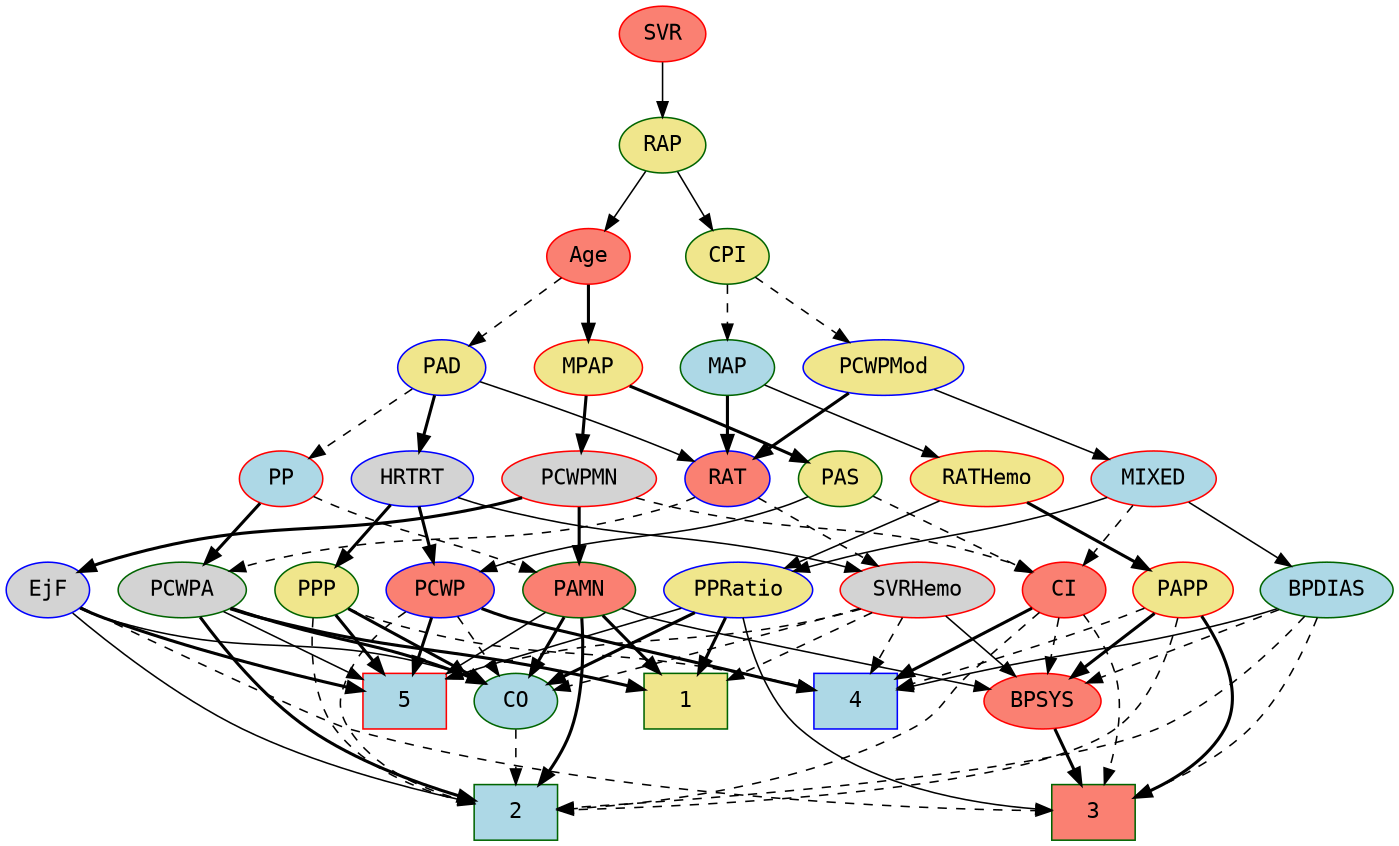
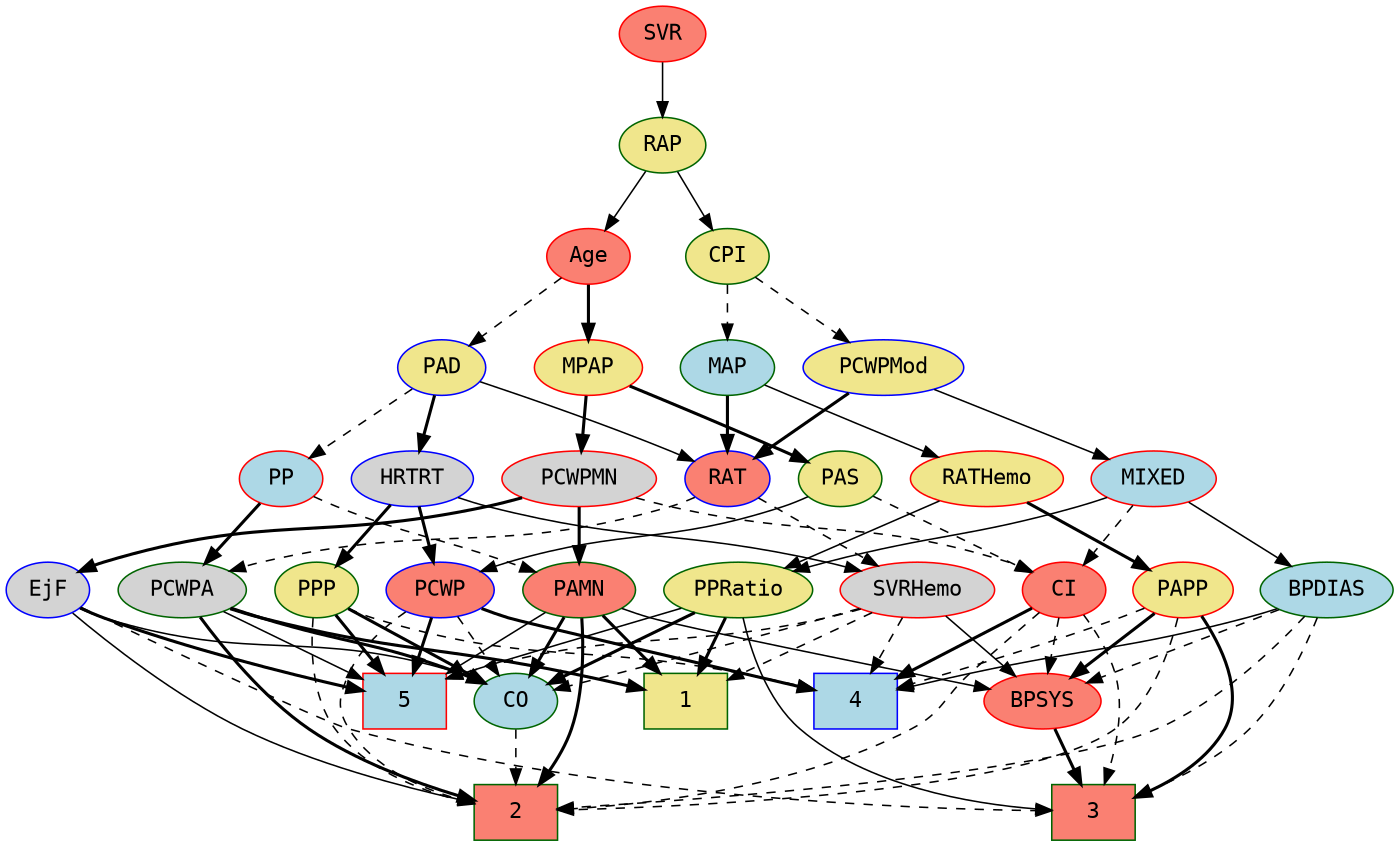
  strict digraph {
    fontname="DejaVu Sans Mono"
    node [color=darkgreen fillcolor=khaki fontname="DejaVu Sans Mono" style=filled]
    edge [fontname="DejaVu Sans Mono" style=bold]
    1 [height=0.5 shape=box width=0.75]
-   2 [fillcolor=lightblue height=0.5 shape=box width=0.75]
+   2 [fillcolor=salmon height=0.5 shape=box width=0.75]
    3 [fillcolor=salmon height=0.5 shape=box width=0.75]
    4 [color=blue fillcolor=lightblue height=0.5 shape=box width=0.75]
    5 [color=red fillcolor=lightblue height=0.5 shape=box width=0.75]
    Age [color=red fillcolor=salmon height=0.5 width=0.75]
    MPAP [color=red height=0.5 width=0.97491]
    PAD [color=blue height=0.5 width=0.79437]
    PAS [height=0.5 width=0.75]
    PCWPMN [color=red fillcolor=lightgrey height=0.5 width=1.3902]
    RAT [color=blue fillcolor=salmon height=0.5 width=0.75827]
    PP [color=red fillcolor=lightblue height=0.5 width=0.75]
    HRTRT [color=blue fillcolor=lightgrey height=0.5 width=1.1013]
    CI [color=red fillcolor=salmon height=0.5 width=0.75]
    PCWP [color=blue fillcolor=salmon height=0.5 width=0.97491]
    EjF [color=blue fillcolor=lightgrey height=0.5 width=0.75]
    PAMN [fillcolor=salmon height=0.5 width=1.011]
    PCWPA [fillcolor=lightgrey height=0.5 width=1.1555]
    SVRHemo [color=red fillcolor=lightgrey height=0.5 width=1.3902]
    PPP [height=0.5 width=0.75]
    CO [fillcolor=lightblue height=0.5 width=0.75]
    RAP [height=0.5 width=0.77632]
    CPI [height=0.5 width=0.75]
    PCWPMod [color=blue height=0.5 width=1.4443]
    MAP [fillcolor=lightblue height=0.5 width=0.84854]
    MIXED [color=red fillcolor=lightblue height=0.5 width=1.1193]
    RATHemo [color=red height=0.5 width=1.3721]
    BPDIAS [fillcolor=lightblue height=0.5 width=1.1735]
-   PPRatio [color=blue height=0.5 width=1.1013]
+   PPRatio [height=0.5 width=1.1013]
    BPSYS [color=red fillcolor=salmon height=0.5 width=1.0471]
    PAPP [color=red height=0.5 width=0.88464]
    SVR [color=red fillcolor=salmon height=0.5 width=0.77632]
    Age -> MPAP
    Age -> PAD [style=dashed]
    MPAP -> PAS
    MPAP -> PCWPMN
    PAD -> RAT [style=solid]
    PAD -> PP [style=dashed]
    PAD -> HRTRT
    PAS -> CI [style=dashed]
    PAS -> PCWP [style=solid]
    PCWPMN -> CI [style=dashed]
    PCWPMN -> EjF
    PCWPMN -> PAMN
    RAT -> PCWPA [style=dashed]
    RAT -> SVRHemo [style=dashed]
    PP -> PAMN [style=dashed]
    PP -> PCWPA
    HRTRT -> PCWP
    HRTRT -> SVRHemo [style=solid]
    HRTRT -> PPP
    CI -> 2 [style=dashed]
    CI -> 3 [style=dashed]
    CI -> 4
    CI -> BPSYS [style=dashed]
    PCWP -> 2 [style=dashed]
    PCWP -> 4
    PCWP -> 5
    PCWP -> CO [style=dashed]
    EjF -> 2 [style=solid]
    EjF -> 3 [style=dashed]
    EjF -> 5
    EjF -> CO [style=solid]
    PAMN -> 1
    PAMN -> 2
    PAMN -> 5 [style=solid]
    PAMN -> CO
    PAMN -> BPSYS [style=solid]
    PCWPA -> 1
    PCWPA -> 2
    PCWPA -> 5 [style=solid]
    PCWPA -> CO
    SVRHemo -> 1 [style=dashed]
    SVRHemo -> 4 [style=dashed]
    SVRHemo -> 5 [style=dashed]
    SVRHemo -> CO [style=dashed]
    SVRHemo -> BPSYS [style=solid]
    PPP -> 2 [style=dashed]
    PPP -> 4 [style=dashed]
    PPP -> 5
    PPP -> CO
    CO -> 2 [style=dashed]
    RAP -> Age [style=solid]
    RAP -> CPI [style=solid]
    CPI -> PCWPMod [style=dashed]
    CPI -> MAP [style=dashed]
    PCWPMod -> RAT
    PCWPMod -> MIXED [style=solid]
    MAP -> RAT
    MAP -> RATHemo [style=solid]
    MIXED -> CI [style=dashed]
    MIXED -> BPDIAS [style=solid]
    MIXED -> PPRatio [style=solid]
    RATHemo -> PPRatio [style=solid]
    RATHemo -> PAPP
    BPDIAS -> 2 [style=dashed]
    BPDIAS -> 3 [style=dashed]
    BPDIAS -> 4 [style=solid]
    BPDIAS -> BPSYS [style=dashed]
    PPRatio -> 1
    PPRatio -> 3 [style=solid]
    PPRatio -> 5 [style=solid]
    PPRatio -> CO
    BPSYS -> 3
    PAPP -> 2 [style=dashed]
    PAPP -> 3
    PAPP -> 4 [style=dashed]
    PAPP -> BPSYS
    SVR -> RAP [style=solid]
  }
